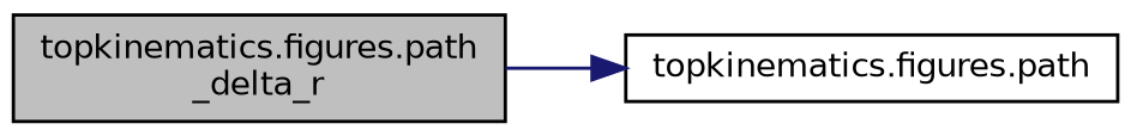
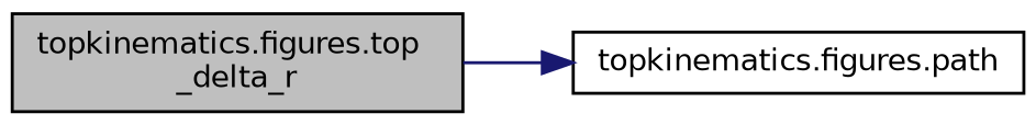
  digraph {
    rankdir=LR
    node [color=black fontname=Helvetica fontsize=10 shape=record style=filled]
-   n1 [fillcolor=grey75 fontcolor=black height=0.2 label="topkinematics.figures.path\l_delta_r" width=0.4]
+   n1 [fillcolor=grey75 fontcolor=black height=0.2 label="topkinematics.figures.top\l_delta_r" width=0.4]
    n2 [fillcolor=white height=0.2 label="topkinematics.figures.path" width=0.4]
    n1 -> n2 [color=midnightblue fontname=Helvetica fontsize=10 labelfontname=Helvetica labelfontsize=10 style=solid]
  }
